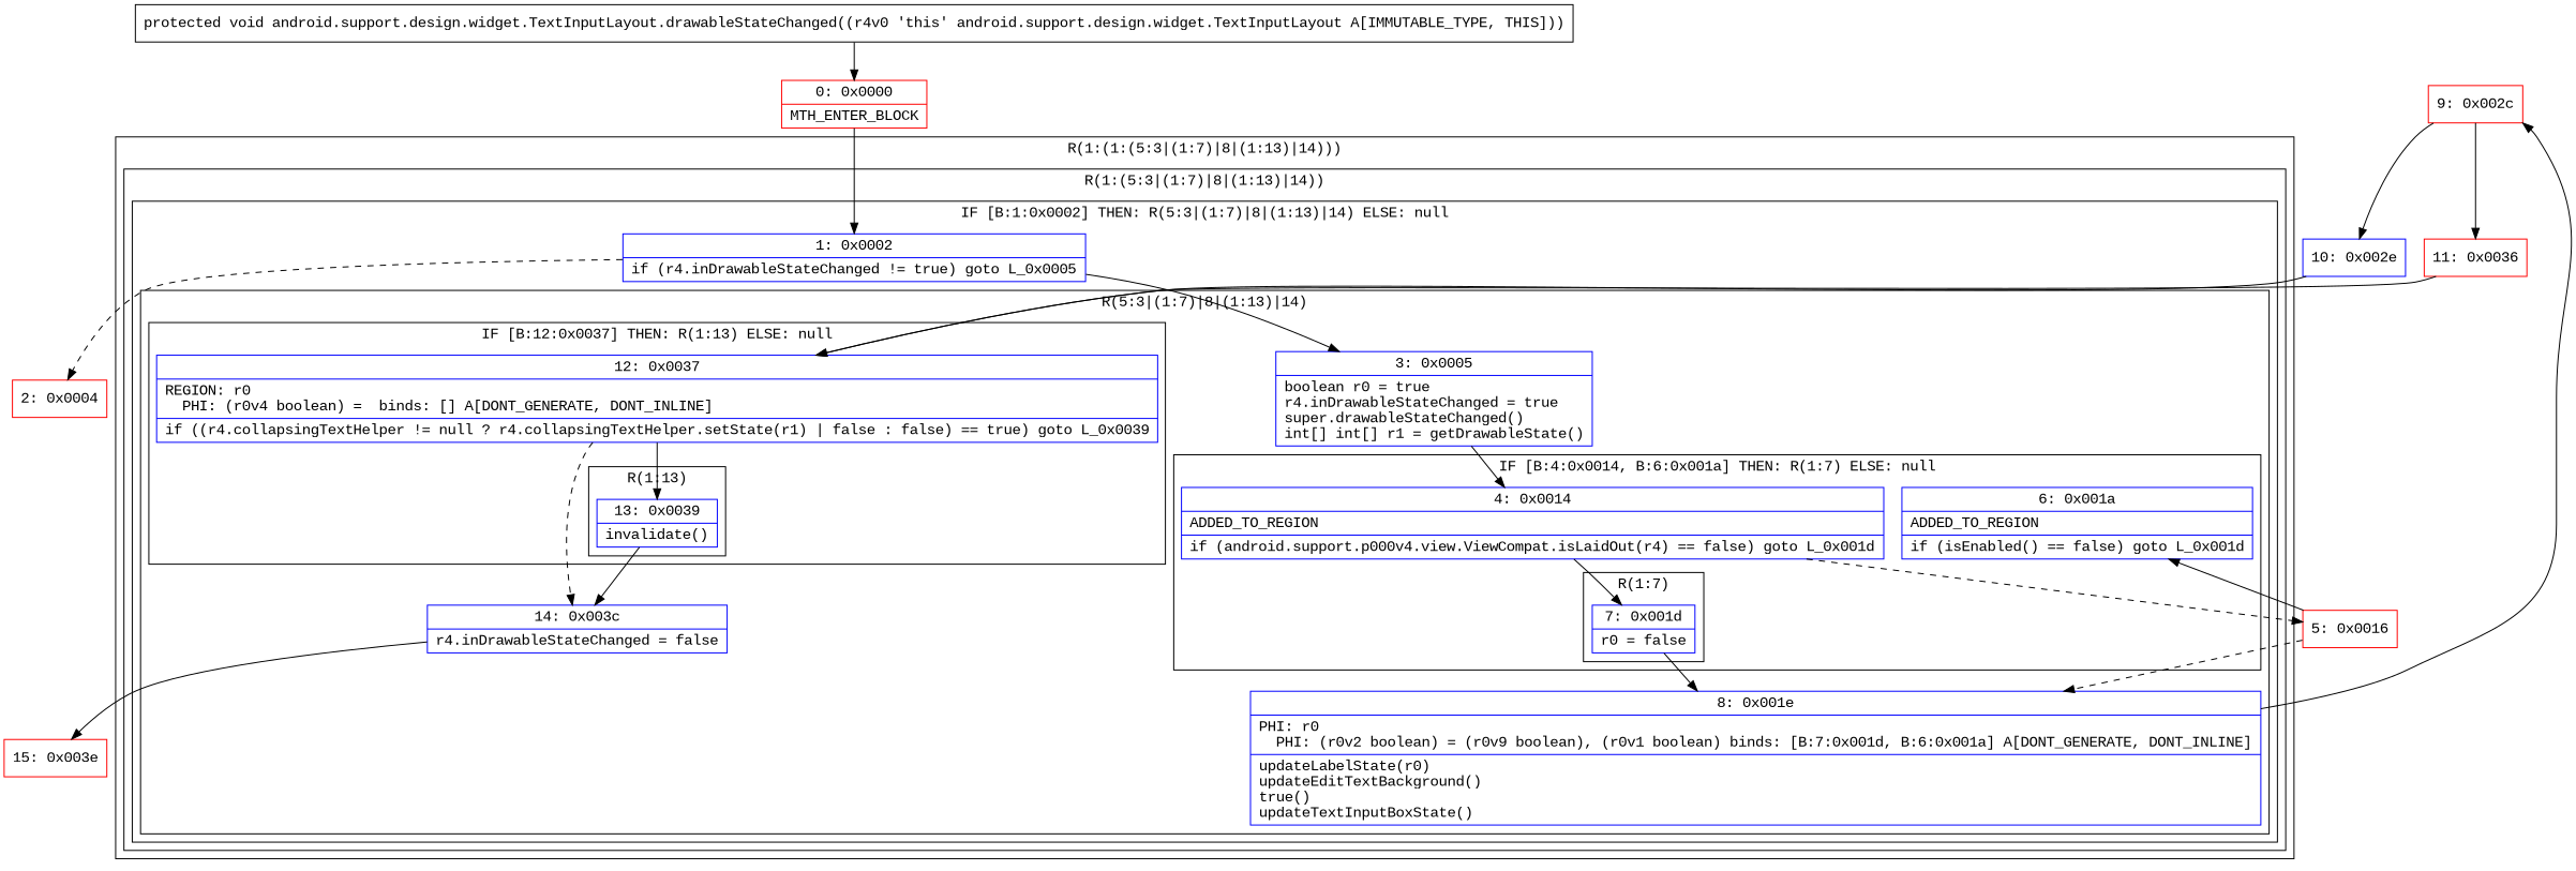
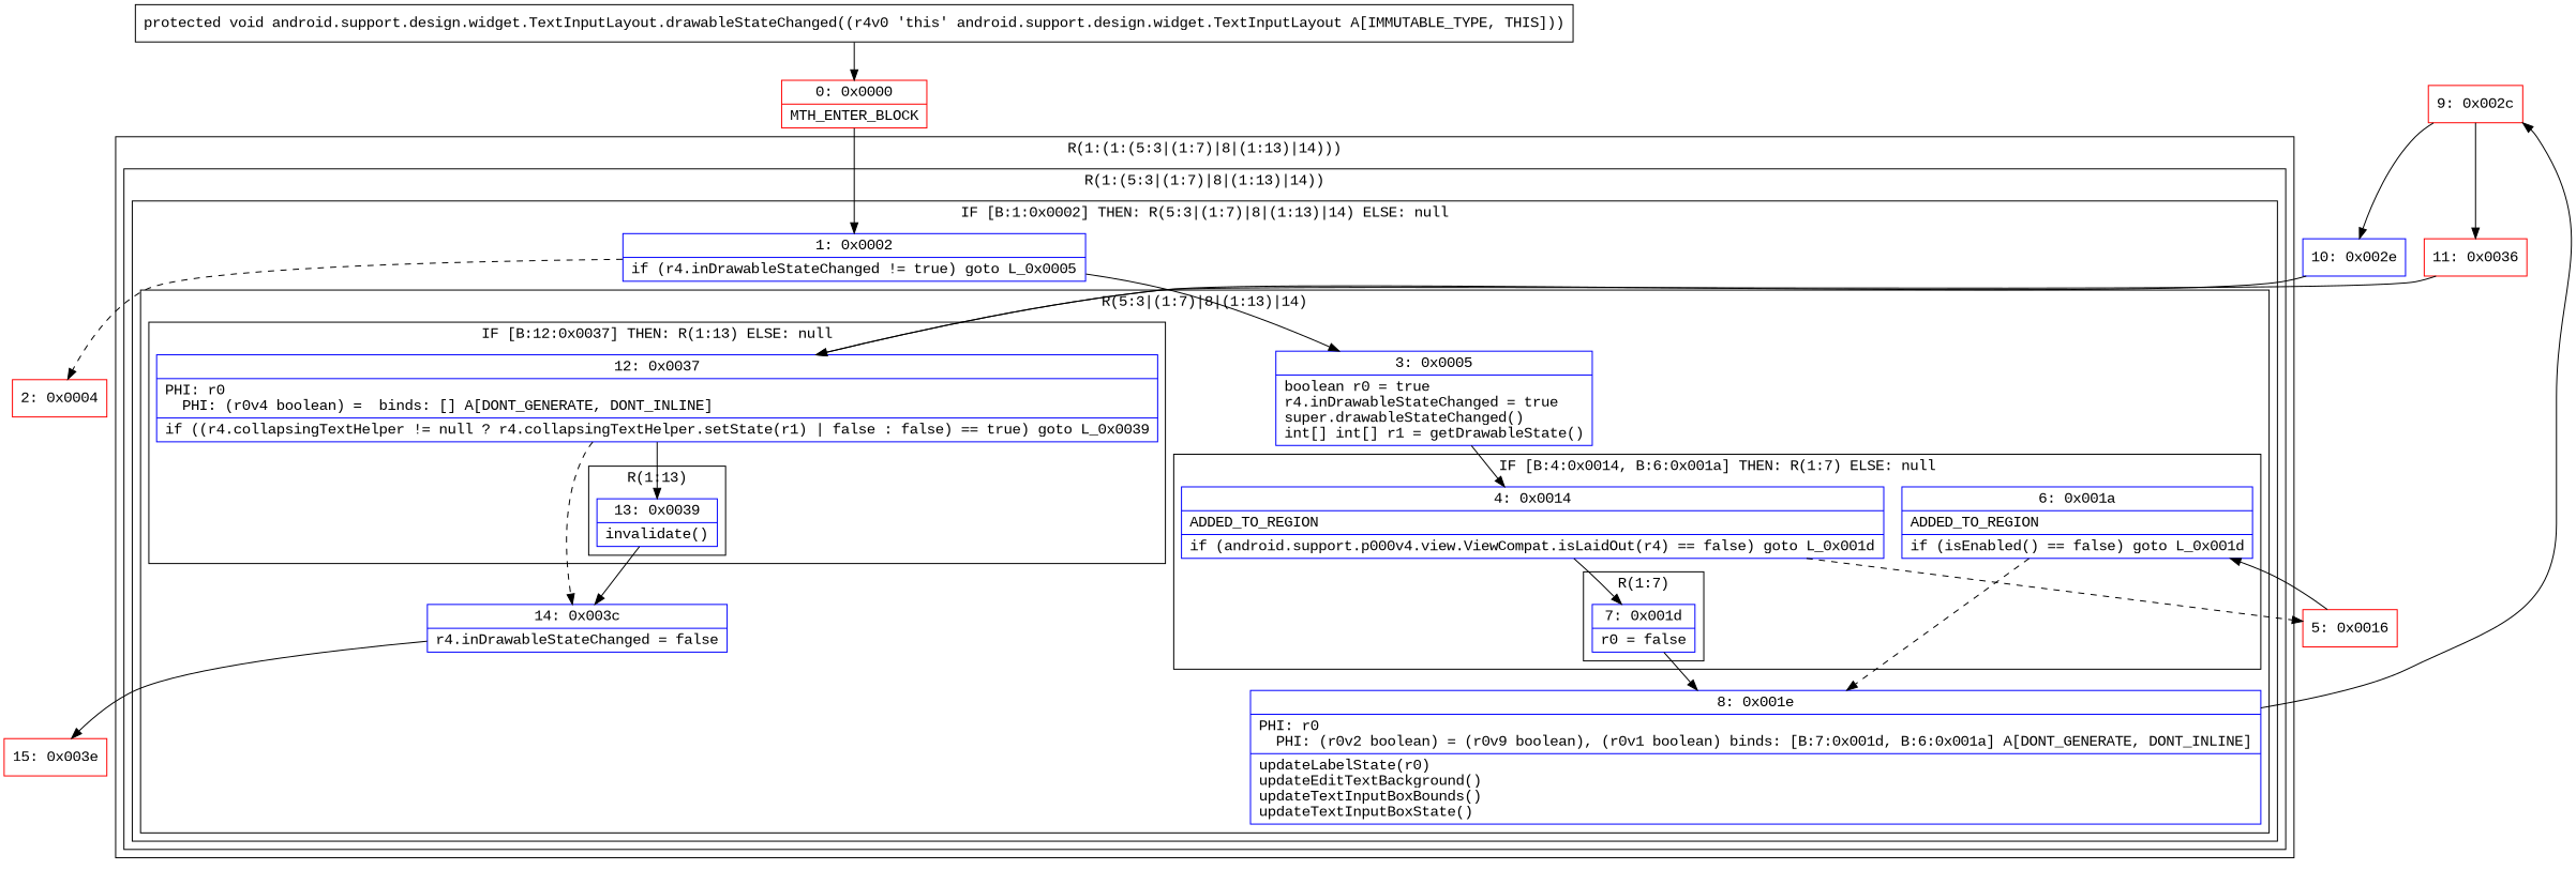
  digraph {
    fontname="Liberation Mono"
    node [color=blue fontname="Liberation Mono" shape=record]
    edge [fontname="Liberation Mono"]
    n1 [label="{7\:\ 0x001d|r0 = false\l}"]
    n2 [label="{4\:\ 0x0014|ADDED_TO_REGION\l|if (android.support.p000v4.view.ViewCompat.isLaidOut(r4) == false) goto L_0x001d\l}"]
    n3 [label="{6\:\ 0x001a|ADDED_TO_REGION\l|if (isEnabled() == false) goto L_0x001d\l}"]
    n4 [label="{13\:\ 0x0039|invalidate()\l}"]
-   n5 [label="{12\:\ 0x0037|REGION: r0 \l  PHI: (r0v4 boolean) =  binds: [] A[DONT_GENERATE, DONT_INLINE]\l|if ((r4.collapsingTextHelper != null ? r4.collapsingTextHelper.setState(r1) \| false : false) == true) goto L_0x0039\l}"]
+   n5 [label="{12\:\ 0x0037|PHI: r0 \l  PHI: (r0v4 boolean) =  binds: [] A[DONT_GENERATE, DONT_INLINE]\l|if ((r4.collapsingTextHelper != null ? r4.collapsingTextHelper.setState(r1) \| false : false) == true) goto L_0x0039\l}"]
    n6 [label="{3\:\ 0x0005|boolean r0 = true\lr4.inDrawableStateChanged = true\lsuper.drawableStateChanged()\lint[] int[] r1 = getDrawableState()\l}"]
-   n7 [label="{8\:\ 0x001e|PHI: r0 \l  PHI: (r0v2 boolean) = (r0v9 boolean), (r0v1 boolean) binds: [B:7:0x001d, B:6:0x001a] A[DONT_GENERATE, DONT_INLINE]\l|updateLabelState(r0)\lupdateEditTextBackground()\ltrue()\lupdateTextInputBoxState()\l}"]
+   n7 [label="{8\:\ 0x001e|PHI: r0 \l  PHI: (r0v2 boolean) = (r0v9 boolean), (r0v1 boolean) binds: [B:7:0x001d, B:6:0x001a] A[DONT_GENERATE, DONT_INLINE]\l|updateLabelState(r0)\lupdateEditTextBackground()\lupdateTextInputBoxBounds()\lupdateTextInputBoxState()\l}"]
    n8 [label="{14\:\ 0x003c|r4.inDrawableStateChanged = false\l}"]
    n9 [label="{1\:\ 0x0002|if (r4.inDrawableStateChanged != true) goto L_0x0005\l}"]
    n10 [color=red label="{5\:\ 0x0016}"]
    n11 [color=red label="{9\:\ 0x002c}"]
    n12 [color=red label="{15\:\ 0x003e}"]
    n13 [color=red label="{2\:\ 0x0004}"]
    n14 [label="{10\:\ 0x002e}"]
    n15 [color=red label="{11\:\ 0x0036}"]
    n16 [color=red label="{0\:\ 0x0000|MTH_ENTER_BLOCK\l}"]
    n17 [label="{protected void android.support.design.widget.TextInputLayout.drawableStateChanged((r4v0 'this' android.support.design.widget.TextInputLayout A[IMMUTABLE_TYPE, THIS])) }" color=""]
    subgraph cluster_1 {
      label="R(1:(1:(5:3|(1:7)|8|(1:13)|14)))"
      subgraph cluster_2 {
        label="R(1:(5:3|(1:7)|8|(1:13)|14))"
        subgraph cluster_3 {
          label="IF [B:1:0x0002] THEN: R(5:3|(1:7)|8|(1:13)|14) ELSE: null"
          n9
          subgraph cluster_4 {
            label="R(5:3|(1:7)|8|(1:13)|14)"
            n6
            n7
            n8
            subgraph cluster_5 {
              label="IF [B:4:0x0014, B:6:0x001a] THEN: R(1:7) ELSE: null"
              n2
              n3
              subgraph cluster_6 {
                label="R(1:7)"
                n1
              }
            }
            subgraph cluster_7 {
              label="IF [B:12:0x0037] THEN: R(1:13) ELSE: null"
              n5
              subgraph cluster_8 {
                label="R(1:13)"
                n4
              }
            }
          }
        }
      }
    }
    n1 -> n7
    n2 -> n1
    n2 -> n10 [style=dashed]
-   n10 -> n7 [style=dashed]
+   n3 -> n7 [style=dashed]
    n4 -> n8
    n5 -> n4
    n5 -> n8 [style=dashed]
    n6 -> n2
    n7 -> n11
    n8 -> n12
    n9 -> n6
    n9 -> n13 [style=dashed]
    n10 -> n3
    n11 -> n14
    n11 -> n15
    n14 -> n5
    n15 -> n5
    n16 -> n9
    n17 -> n16
  }
